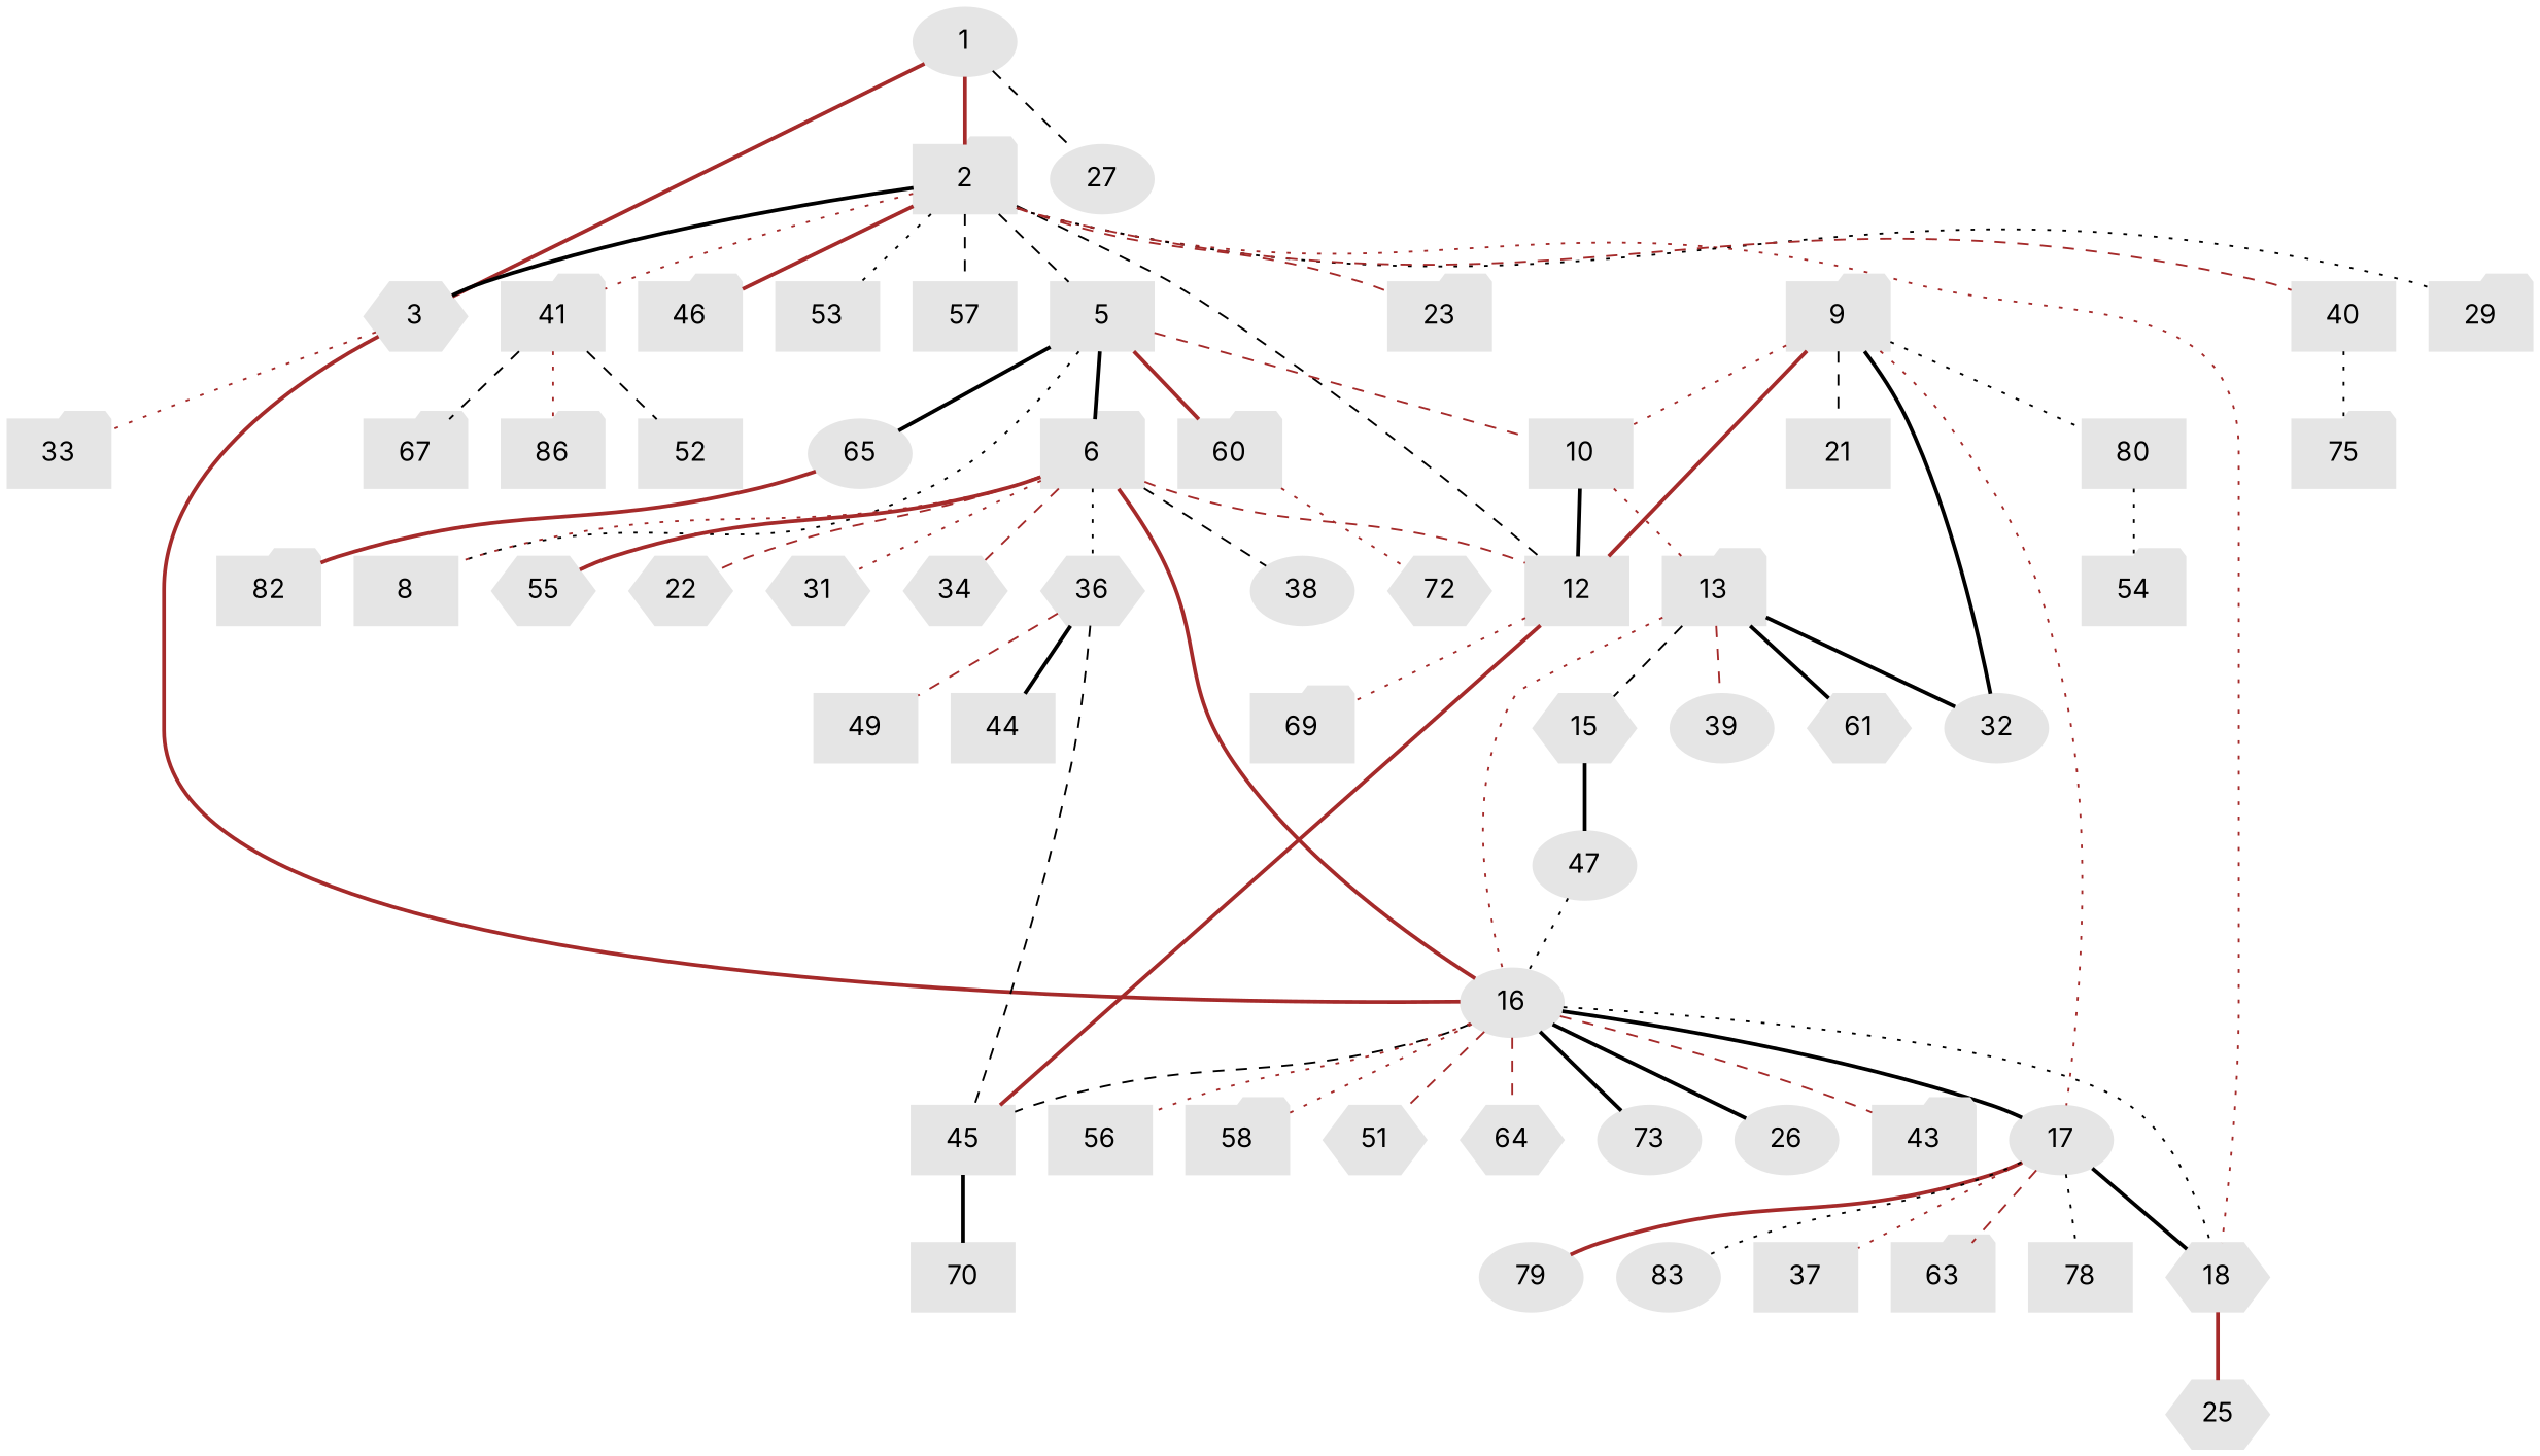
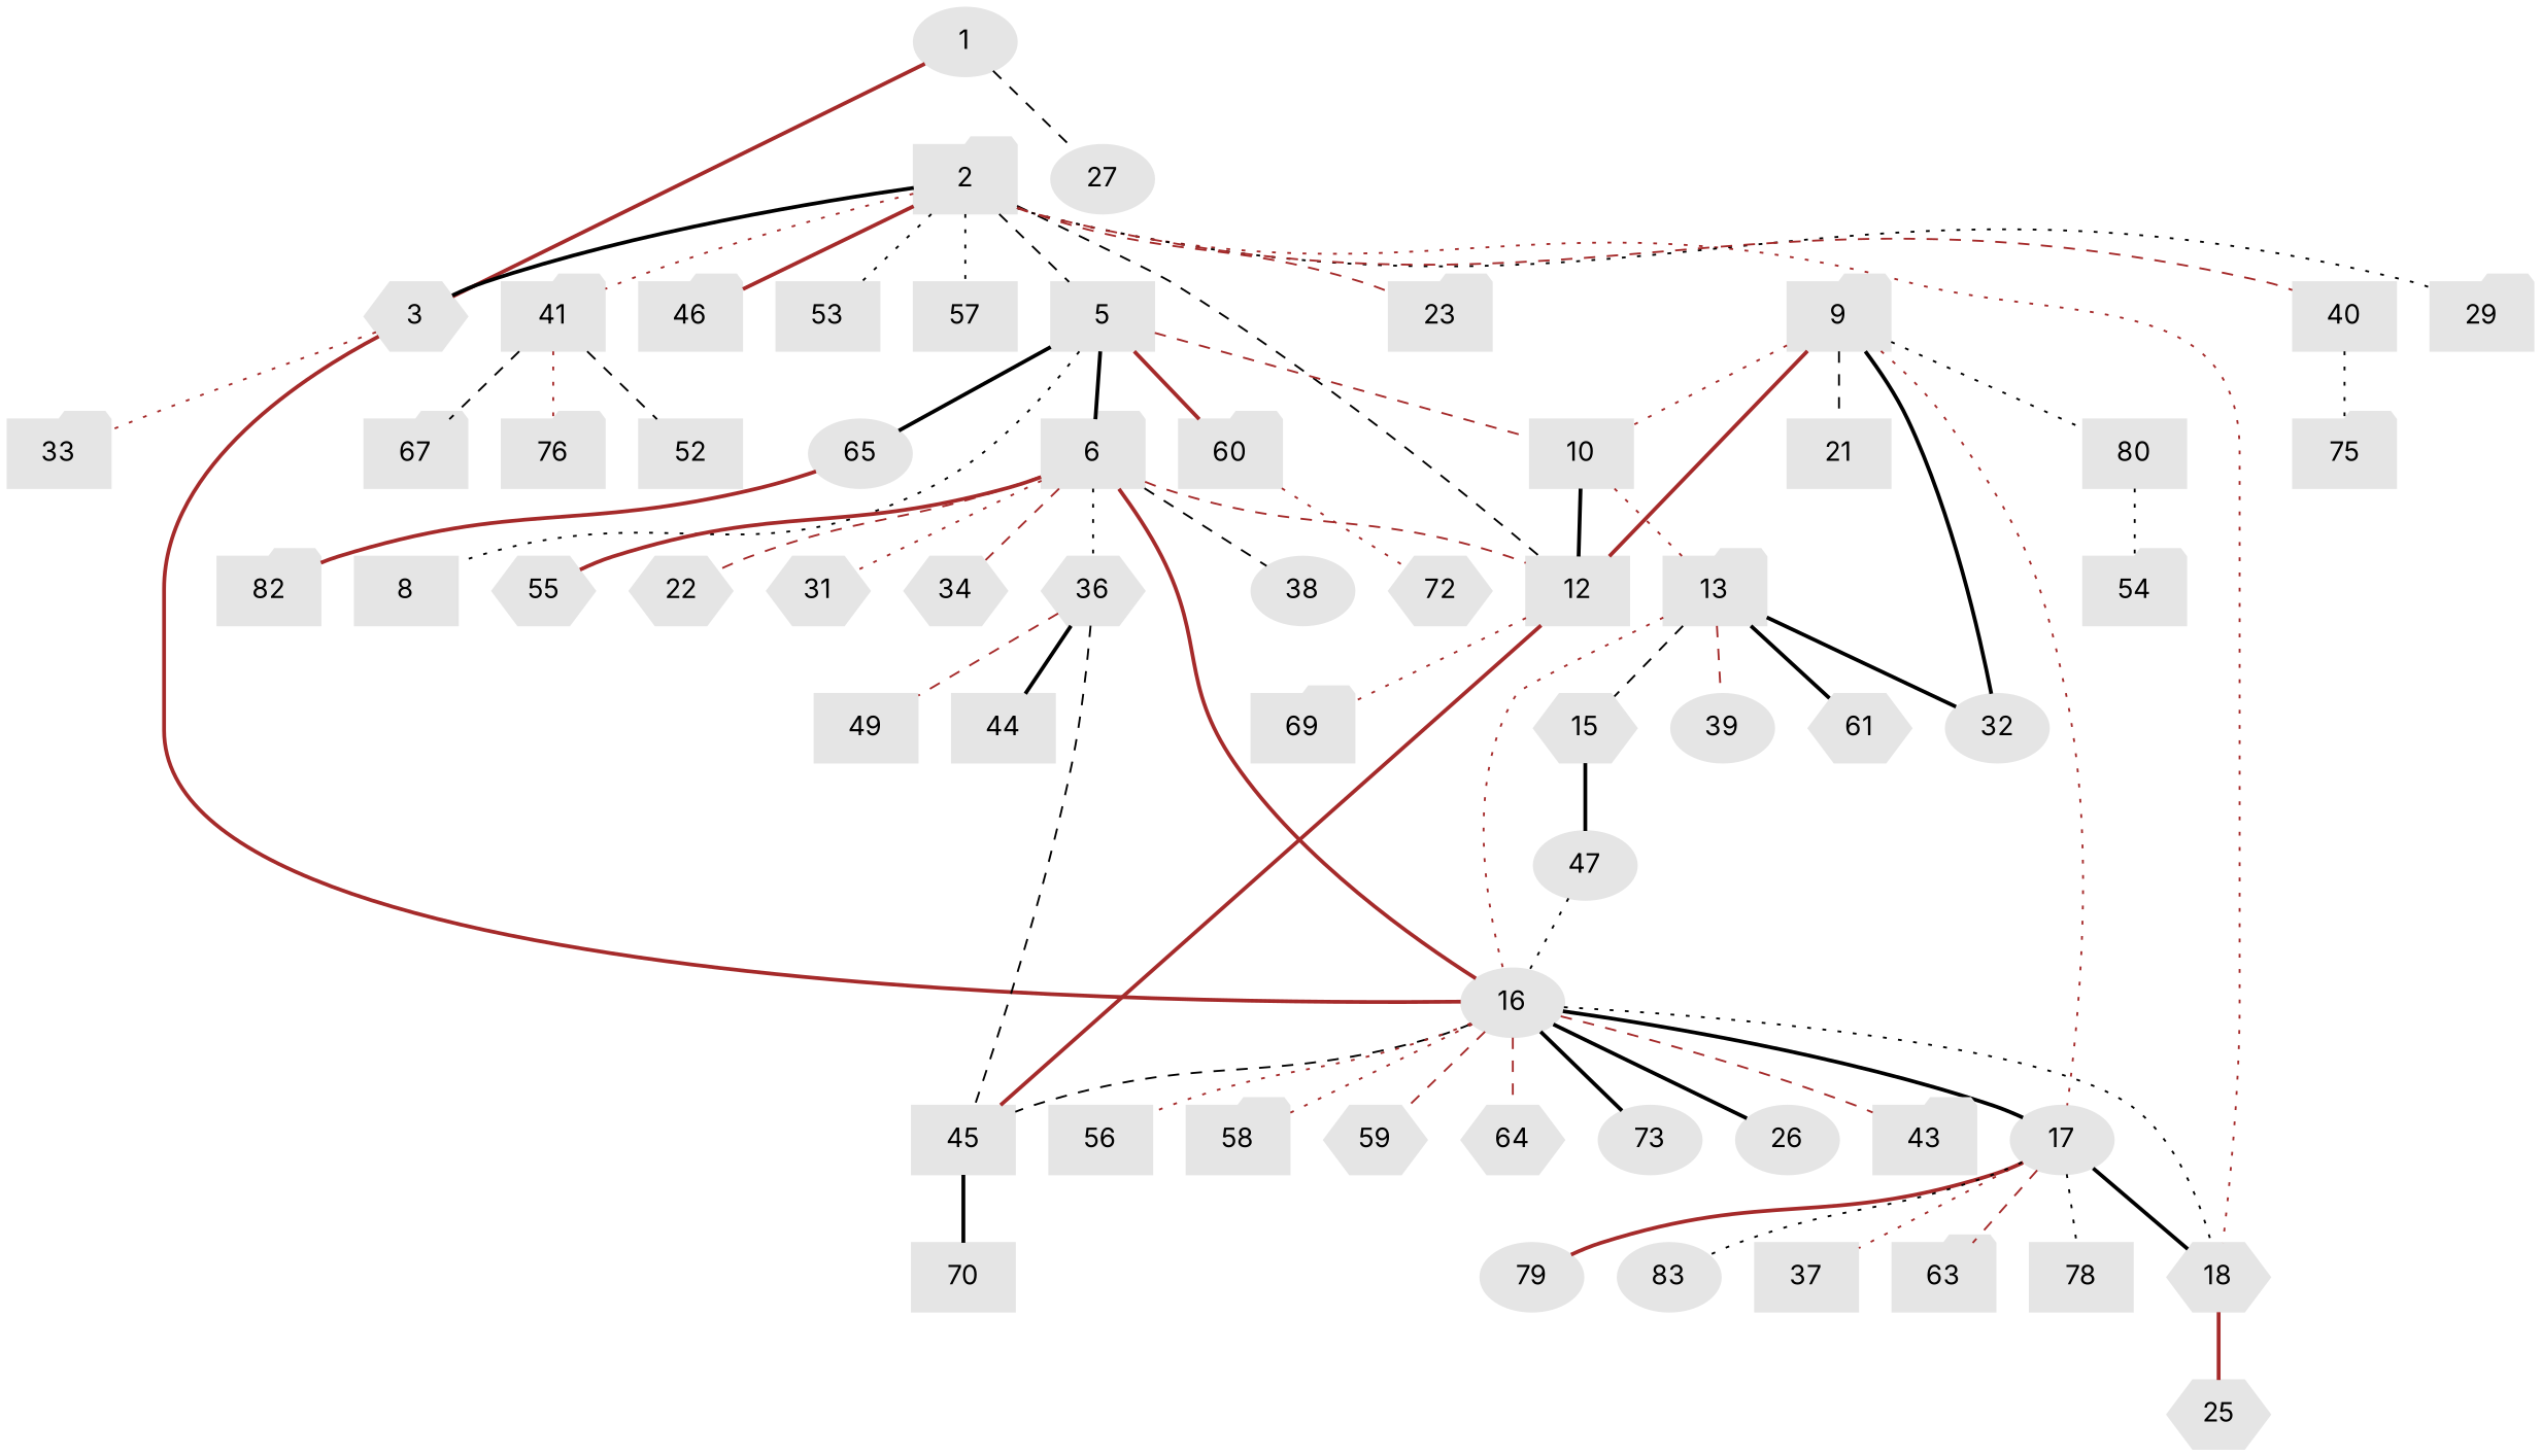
  graph {
    fontname=Inter
    node [color=gray90 fontname=Inter shape=folder style=filled]
    edge [color=brown fontname=Inter style=bold]
    1 [shape=ellipse super="+30"]
    2 [super="+4"]
    3 [shape=hexagon]
    27 [shape=ellipse]
    5 [shape=box super="+7"]
    12 [shape=box super="+35"]
    18 [shape=hexagon super="+19"]
    23
    29
    40 [shape=box super="+74"]
    41 [super="+50"]
    46
    53 [shape=box]
    57 [shape=box]
    16 [shape=ellipse super="+20"]
    33
    6 [super="+24"]
    8 [shape=box]
    10 [shape=box super="+11"]
    60
    65 [shape=ellipse super="+81"]
    45 [shape=box super="+66"]
    69
    25 [shape=hexagon]
    75
    52 [shape=box]
    67 [super="+71"]
-   76 [label=86]
+   76
    17 [shape=ellipse super="+28"]
    26 [shape=ellipse super="+77"]
    43
    56 [shape=box]
    58
-   59 [shape=hexagon label=51]
+   59 [shape=hexagon]
    64 [shape=hexagon]
    73 [shape=ellipse]
    22 [shape=hexagon]
    31 [shape=hexagon super="+62"]
    34 [shape=hexagon]
    36 [shape=hexagon super="+42"]
    38 [shape=ellipse]
    55 [shape=hexagon]
    13 [super="+14"]
    72 [shape=hexagon]
    82
    44 [shape=box]
    49 [shape=box]
    9 [super="+48"]
    21 [shape=box super="+68"]
    32 [shape=ellipse]
    80 [shape=box]
    37 [shape=box]
    63
    78 [shape=box]
    79 [shape=ellipse]
    83 [shape=ellipse]
    54
    15 [shape=hexagon]
    39 [shape=ellipse super="+51"]
    61 [shape=hexagon]
    70 [shape=box]
    47 [shape=ellipse]
-   1 -- 2 [weight=2]
    1 -- 3
    1 -- 27 [color=black style=dashed]
    2 -- 3 [color=black weight=2]
    2 -- 5 [color=black style=dashed]
    2 -- 12 [color=black style=dashed]
    2 -- 18 [style=dotted]
    2 -- 23 [style=dashed]
    2 -- 29 [color=black style=dotted]
    2 -- 40 [style=dashed]
    2 -- 41 [style=dotted]
    2 -- 46
    2 -- 53 [color=black style=dotted]
-   2 -- 57 [color=black style=dashed]
+   2 -- 57 [color=black style=dotted]
    3 -- 16
    3 -- 33 [style=dotted]
    5 -- 6 [color=black weight=2]
    5 -- 8 [color=black style=dotted weight=2]
    5 -- 10 [style=dashed]
    5 -- 60
    5 -- 65 [color=black]
    12 -- 45
    12 -- 69 [style=dotted]
    18 -- 25
    40 -- 75 [color=black style=dotted]
    41 -- 52 [color=black style=dashed]
    41 -- 67 [color=black style=dashed]
    41 -- 76 [style=dotted]
    16 -- 18 [color=black style=dotted weight=2]
    16 -- 45 [color=black style=dashed]
    16 -- 17 [color=black]
    16 -- 26 [color=black]
    16 -- 43 [style=dashed]
    16 -- 56 [style=dotted]
    16 -- 58 [style=dotted]
    16 -- 59 [style=dashed]
    16 -- 64 [style=dashed]
    16 -- 73 [color=black]
    6 -- 12 [style=dashed]
    6 -- 16 [weight=2]
-   6 -- 8 [style=dotted]
    6 -- 22 [style=dashed]
    6 -- 31 [style=dotted]
    6 -- 34 [style=dashed]
    6 -- 36 [color=black style=dotted]
    6 -- 38 [color=black style=dashed]
    6 -- 55
    10 -- 12 [color=black weight=2]
    10 -- 13 [style=dotted]
    60 -- 72 [style=dotted]
    65 -- 82
    45 -- 70 [color=black]
    17 -- 18 [color=black weight=2]
    17 -- 37 [style=dotted]
    17 -- 63 [style=dashed]
    17 -- 78 [color=black style=dotted]
    17 -- 79
    17 -- 83 [color=black style=dotted]
    36 -- 45 [color=black style=dashed]
    36 -- 44 [color=black]
    36 -- 49 [style=dashed]
    13 -- 16 [style=dotted weight=2]
    13 -- 32 [color=black]
    13 -- 15 [color=black style=dashed weight=2]
    13 -- 39 [style=dashed]
    13 -- 61 [color=black]
    9 -- 12
    9 -- 10 [style=dotted weight=2]
    9 -- 17 [style=dotted]
    9 -- 21 [color=black style=dashed]
    9 -- 32 [color=black]
    9 -- 80 [color=black style=dotted]
    80 -- 54 [color=black style=dotted]
    15 -- 47 [color=black]
    47 -- 16 [color=black style=dotted]
  }
